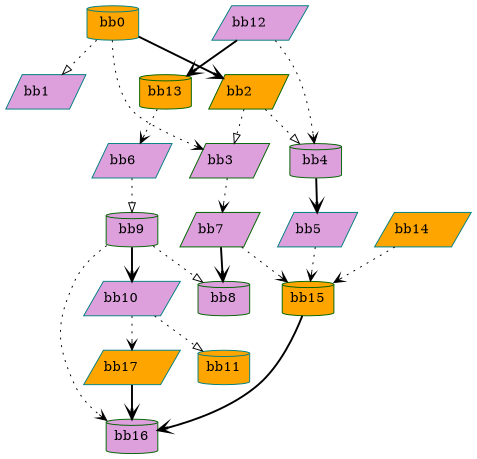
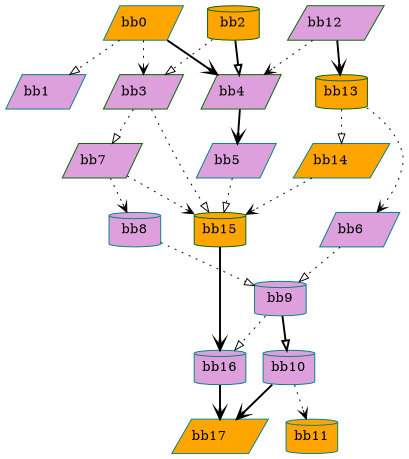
  digraph {
    node [color=teal fillcolor=plum shape=parallelogram style=filled]
    edge [arrowhead=vee style=dotted]
-   n1 [fillcolor=orange label="bb0\l" shape=cylinder]
+   n1 [fillcolor=orange label="bb0\l"]
    n2 [label="bb1\l"]
-   n3 [color=darkgreen fillcolor=orange label="bb2\l"]
+   n3 [color=darkgreen fillcolor=orange label="bb2\l" shape=cylinder]
    n4 [color=darkgreen label="bb3\l"]
-   n5 [color=darkgreen label="bb4\l" shape=cylinder]
+   n5 [color=darkgreen label="bb4\l"]
    n6 [color=darkgreen label="bb7\l"]
    n7 [color=darkgreen fillcolor=orange label="bb15\l" shape=cylinder]
    n8 [label="bb5\l"]
-   n9 [color=darkgreen label="bb8\l" shape=cylinder]
-   n10 [color=darkgreen label="bb16\l" shape=cylinder]
-   n11 [label="bb12\l"]
+   n9 [label="bb8\l" shape=cylinder]
+   n10 [label="bb16\l" shape=cylinder]
+   n11 [color=darkgreen label="bb12\l"]
    n12 [color=darkgreen fillcolor=orange label="bb13\l" shape=cylinder]
    n13 [label="bb6\l"]
-   n14 [color=darkgreen label="bb9\l" shape=cylinder]
-   n15 [label="bb10\l"]
+   n14 [label="bb9\l" shape=cylinder]
+   n15 [label="bb10\l" shape=cylinder]
    n16 [fillcolor=orange label="bb11\l" shape=cylinder]
    n17 [fillcolor=orange label="bb17\l"]
    n18 [fillcolor=orange label="bb14\l"]
    n1 -> n2 [arrowhead=onormal]
-   n1 -> n3 [style=bold]
+   n1 -> n5 [style=bold]
    n1 -> n4
    n3 -> n4 [arrowhead=onormal]
-   n3 -> n5 [arrowhead=onormal]
-   n4 -> n6
+   n3 -> n5 [arrowhead=onormal style=bold]
+   n4 -> n6 [arrowhead=onormal]
+   n4 -> n7 [arrowhead=onormal]
    n5 -> n8 [style=bold]
    n6 -> n7
-   n6 -> n9 [style=bold]
+   n6 -> n9
    n7 -> n10 [style=bold]
-   n8 -> n7
-   n14 -> n9 [arrowhead=onormal]
-   n17 -> n10 [style=bold]
+   n8 -> n7 [arrowhead=onormal]
+   n9 -> n14 [arrowhead=onormal]
+   n10 -> n17 [style=bold]
    n11 -> n5
    n11 -> n12 [style=bold]
    n12 -> n13
+   n12 -> n18 [arrowhead=onormal]
    n13 -> n14 [arrowhead=onormal]
-   n14 -> n10
-   n14 -> n15 [style=bold]
-   n15 -> n16 [arrowhead=onormal]
-   n15 -> n17
+   n14 -> n10 [arrowhead=onormal]
+   n14 -> n15 [arrowhead=onormal style=bold]
+   n15 -> n16
+   n15 -> n17 [style=bold]
    n18 -> n7
  }
